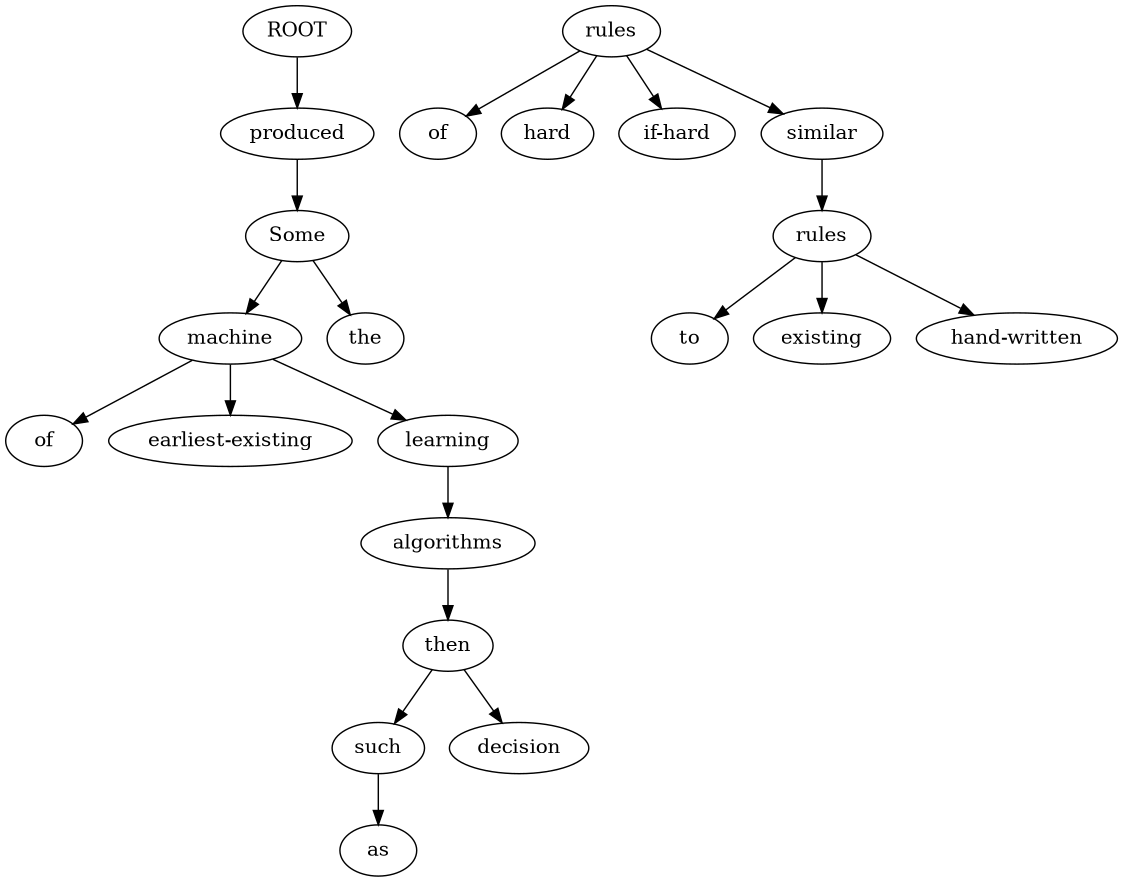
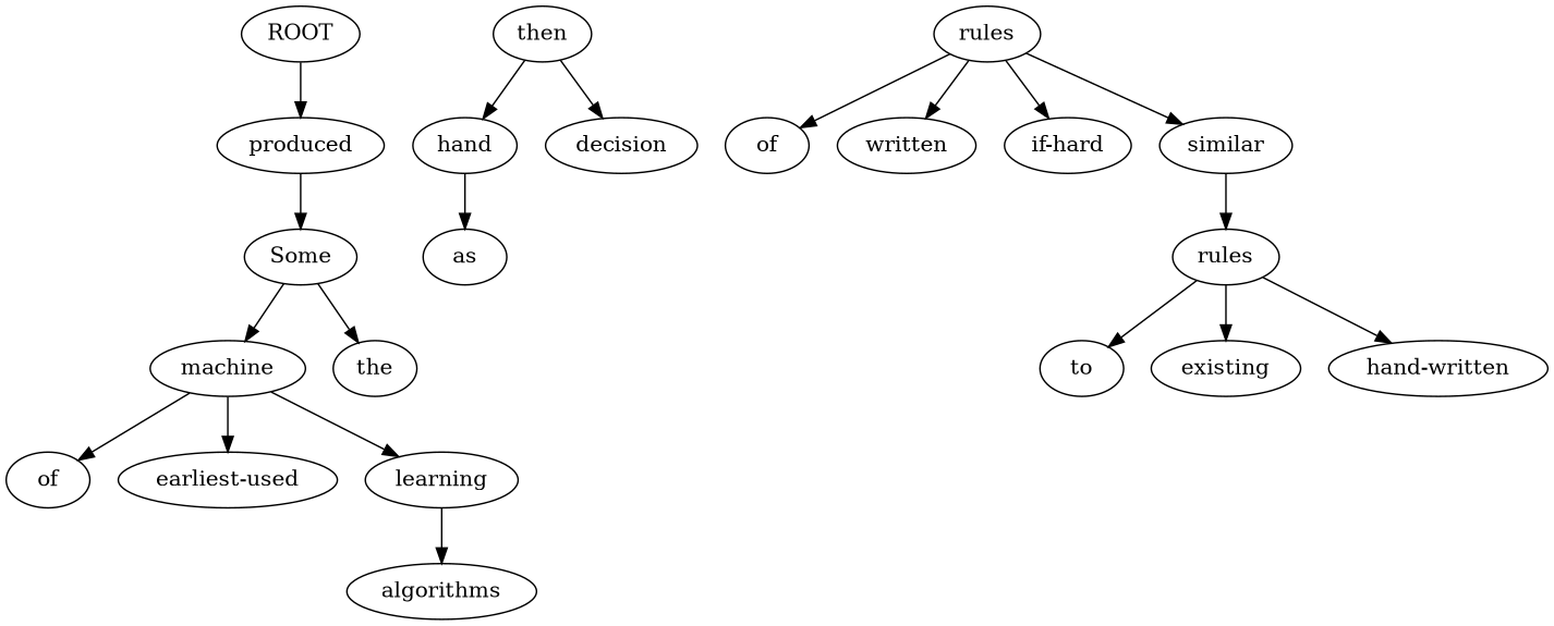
  digraph {
    n1 [label=ROOT]
    n2 [label=produced]
    n3 [label=Some]
    n4 [label=machine]
    n5 [label=the]
    n6 [label=of]
-   n7 [label="earliest-existing"]
+   n7 [label="earliest-used"]
    n8 [label=learning]
    n9 [label=algorithms]
    n10 [label=then]
-   n11 [label=such]
+   n11 [label=hand]
    n12 [label=decision]
    n13 [label=as]
    n14 [label=rules]
    n15 [label=of]
-   n16 [label=hard]
+   n16 [label=written]
    n17 [label="if-hard"]
    n18 [label=similar]
    n19 [label=rules]
    n20 [label=to]
    n21 [label=existing]
    n22 [label="hand-written"]
    n1 -> n2
    n2 -> n3
    n3 -> n4
    n3 -> n5
    n4 -> n6
    n4 -> n7
    n4 -> n8
    n8 -> n9
-   n9 -> n10
    n10 -> n11
    n10 -> n12
    n11 -> n13
    n14 -> n15
    n14 -> n16
    n14 -> n17
    n14 -> n18
    n18 -> n19
    n19 -> n20
    n19 -> n21
    n19 -> n22
  }
